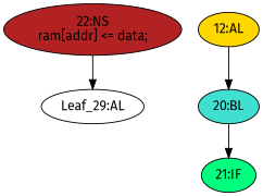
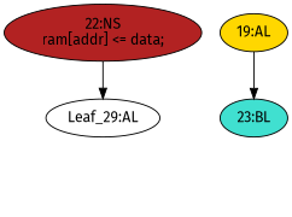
  strict digraph {
    fontname="Fira Sans"
    node [fontname="Fira Sans" statements="[]" style=filled]
    edge [cond="[]" fontname="Fira Sans" lineno=None]
    n1 [ast="<pyverilog.vparser.ast.NonblockingSubstitution object at 0x7f271baf0350>" fillcolor=firebrick label="22:NS\nram[addr] <= data;" statements="[<pyverilog.vparser.ast.NonblockingSubstitution object at 0x7f271baf0350>]" typ=NonblockingSubstitution]
    n2 [def_var="['ram']" label="Leaf_29:AL" statements="" style=""]
-   n3 [ast="<pyverilog.vparser.ast.Block object at 0x7f271baf0910>" fillcolor=turquoise label="20:BL" typ=Block]
-   n4 [ast="<pyverilog.vparser.ast.IfStatement object at 0x7f271baf0710>" fillcolor=springgreen label="21:IF" typ=IfStatement]
-   n5 [ast="<pyverilog.vparser.ast.Always object at 0x7f271baf0810>" clk_sens=True fillcolor=gold label="12:AL" sens="['clk']" typ=Always use_var="['we', 'data']"]
+   n3 [ast="<pyverilog.vparser.ast.Block object at 0x7f271baf0910>" fillcolor=turquoise label="23:BL" typ=Block]
+   n5 [ast="<pyverilog.vparser.ast.Always object at 0x7f271baf0810>" clk_sens=True fillcolor=gold label="19:AL" sens="['clk']" typ=Always use_var="['we', 'data']"]
    n1 -> n2
-   n3 -> n4
    n5 -> n3
  }
